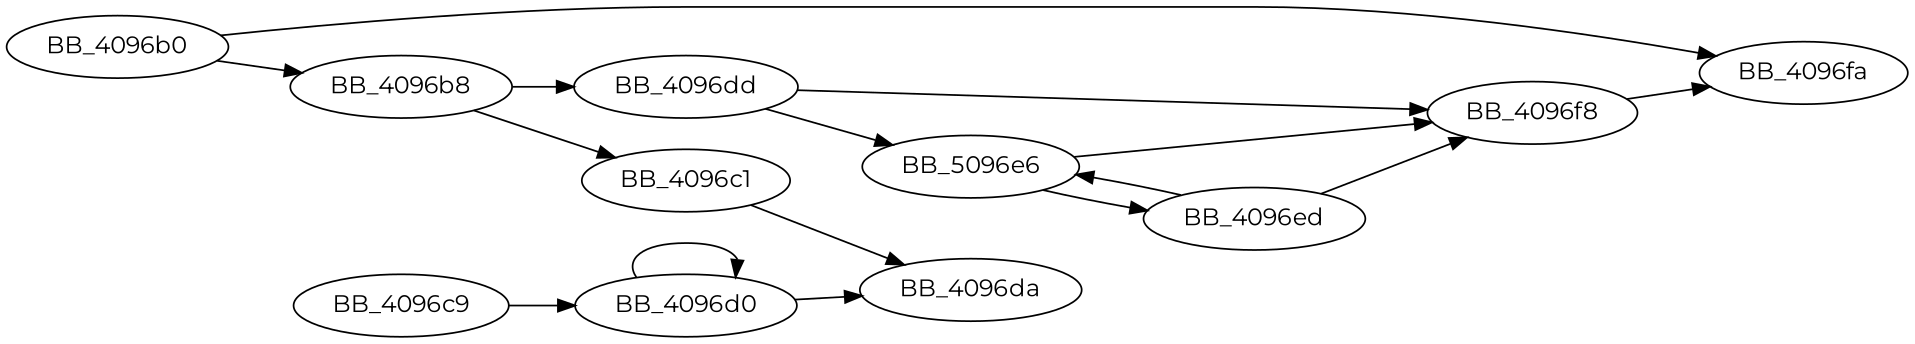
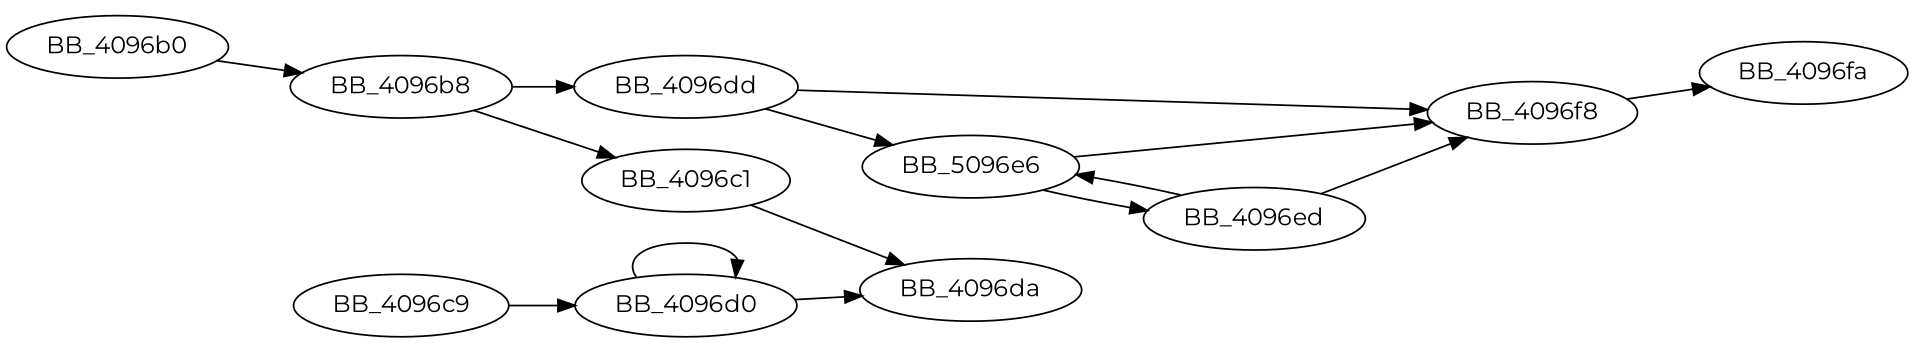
  digraph {
    fontname=Montserrat
    rankdir=LR
    node [fontname=Montserrat]
    edge [fontname=Montserrat]
    BB_4096b0
    BB_4096b8
    BB_4096fa
    BB_4096c1
    BB_4096dd
    BB_4096da
    n7 [label=BB_5096e6]
    BB_4096f8
    BB_4096c9
    BB_4096d0
    BB_4096ed
    BB_4096b0 -> BB_4096b8
-   BB_4096b0 -> BB_4096fa
    BB_4096b8 -> BB_4096c1
    BB_4096b8 -> BB_4096dd
    BB_4096c1 -> BB_4096da
    BB_4096dd -> n7
    BB_4096dd -> BB_4096f8
    n7 -> BB_4096f8
    n7 -> BB_4096ed
    BB_4096f8 -> BB_4096fa
    BB_4096c9 -> BB_4096d0
    BB_4096d0 -> BB_4096da
    BB_4096d0 -> BB_4096d0
    BB_4096ed -> n7
    BB_4096ed -> BB_4096f8
  }
